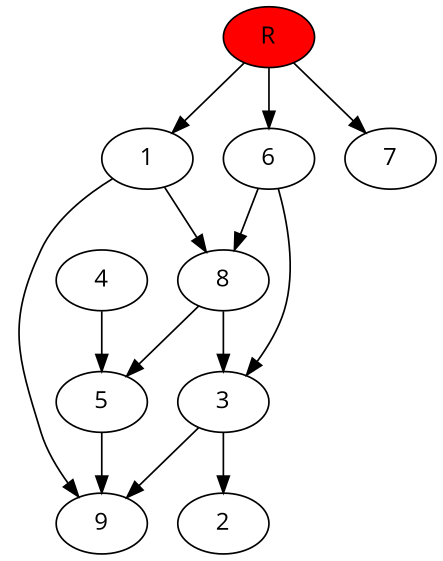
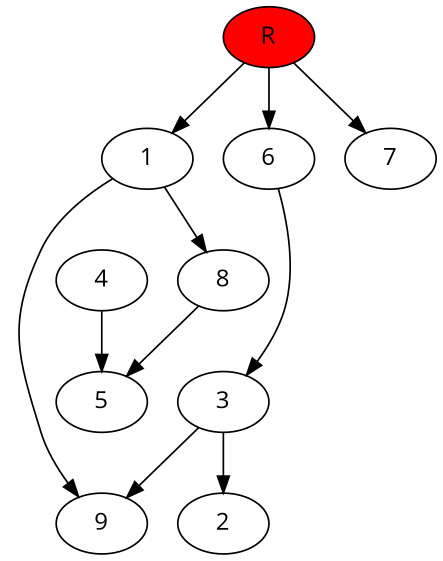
  digraph {
    fontname="Open Sans"
    node [fontname="Open Sans"]
    edge [fontname="Open Sans"]
    1
    8
    9
    5
    3
    2
    4
    6
    R [fillcolor="#ff0000" style=filled]
    7
    1 -> 8
    1 -> 9
    8 -> 5
-   8 -> 3
-   5 -> 9
    3 -> 9
    3 -> 2
    4 -> 5
-   6 -> 8
    6 -> 3
    R -> 1
    R -> 6
    R -> 7
  }
